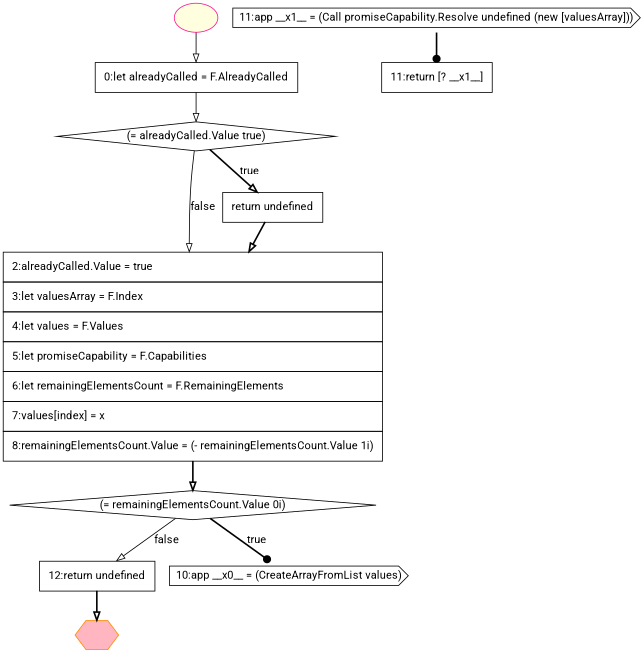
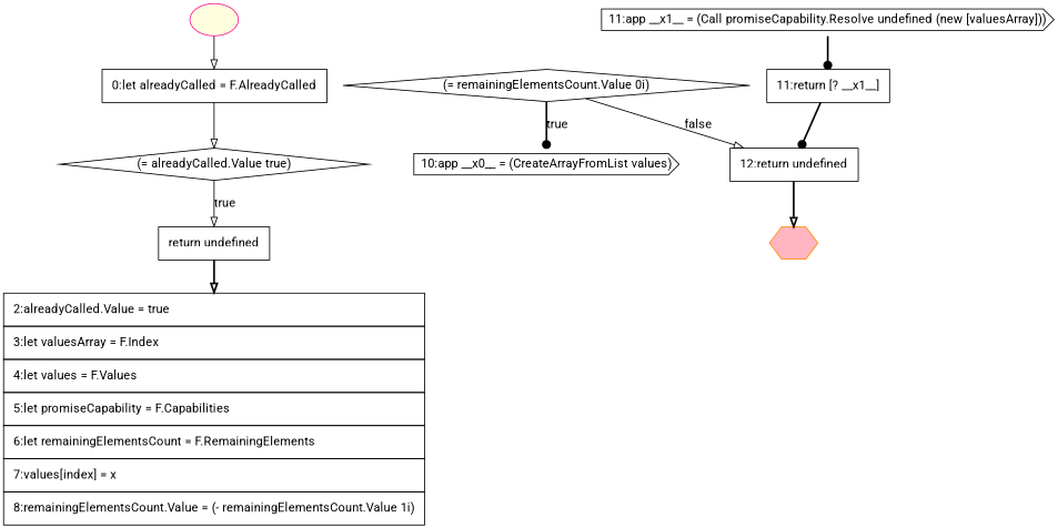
  digraph {
    fontname=Roboto
    node [color=black fillcolor=white fontname=Roboto shape=none style=filled]
    edge [arrowhead=onormal color=black fontname=Roboto style=bold]
    n1 [label=<<font color="black">(= alreadyCalled.Value true)</font>> shape=diamond]
    n2 [label=<<font color="black">     <table border="0" cellborder="1" cellspacing="0" cellpadding="10">       <tr><td align="left">2:alreadyCalled.Value = true</td></tr>       <tr><td align="left">3:let valuesArray = F.Index</td></tr>       <tr><td align="left">4:let values = F.Values</td></tr>       <tr><td align="left">5:let promiseCapability = F.Capabilities</td></tr>       <tr><td align="left">6:let remainingElementsCount = F.RemainingElements</td></tr>       <tr><td align="left">7:values[index] = x</td></tr>       <tr><td align="left">8:remainingElementsCount.Value = (- remainingElementsCount.Value 1i)</td></tr>     </table>   </font>> margin=0]
    n3 [label=<<font color="black">     <table border="0" cellborder="1" cellspacing="0" cellpadding="10">       <tr><td align="left">return undefined</td></tr>     </table>   </font>> margin=0]
    n4 [label=<<font color="black">(= remainingElementsCount.Value 0i)</font>> shape=diamond]
    n5 [label=<<font color="black">     <table border="0" cellborder="1" cellspacing="0" cellpadding="10">       <tr><td align="left">12:return undefined</td></tr>     </table>   </font>> margin=0]
    n6 [label=<<font color="black">10:app __x0__ = (CreateArrayFromList values)</font>> shape=cds]
    n7 [color=deeppink fillcolor=lightyellow label=" " shape=ellipse]
    n8 [label=<<font color="black">     <table border="0" cellborder="1" cellspacing="0" cellpadding="10">       <tr><td align="left">0:let alreadyCalled = F.AlreadyCalled</td></tr>     </table>   </font>> margin=0]
    n9 [label=<<font color="black">     <table border="0" cellborder="1" cellspacing="0" cellpadding="10">       <tr><td align="left">11:return [? __x1__]</td></tr>     </table>   </font>> margin=0]
    n10 [color=darkorange fillcolor=lightpink label=" " shape=hexagon]
    n11 [label=<<font color="black">11:app __x1__ = (Call promiseCapability.Resolve undefined (new [valuesArray]))</font>> shape=cds]
-   n1 -> n2 [label=<<font color="black">false</font>> style=solid]
-   n1 -> n3 [label=<<font color="black">true</font>>]
-   n2 -> n4
+   n1 -> n3 [label=<<font color="black">true</font>> style=solid]
    n3 -> n2
    n4 -> n5 [label=<<font color="black">false</font>> style=solid]
    n4 -> n6 [arrowhead=dot label=<<font color="black">true</font>>]
    n5 -> n10
    n7 -> n8 [style=solid]
    n8 -> n1 [style=solid]
+   n9 -> n5 [arrowhead=dot]
    n11 -> n9 [arrowhead=dot]
  }
